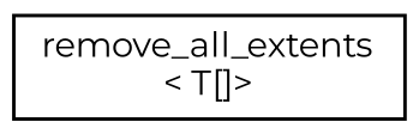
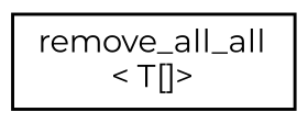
  digraph {
    rankdir=LR
    fontname=Montserrat
-   n1 [color=black fillcolor=white fontname=Montserrat fontsize=10 height=0.2 label="remove_all_extents\l\< T[]\>" shape=record style=filled width=0.4]
+   n1 [color=black fillcolor=white fontname=Montserrat fontsize=10 height=0.2 label="remove_all_all\l\< T[]\>" shape=record style=filled width=0.4]
  }
